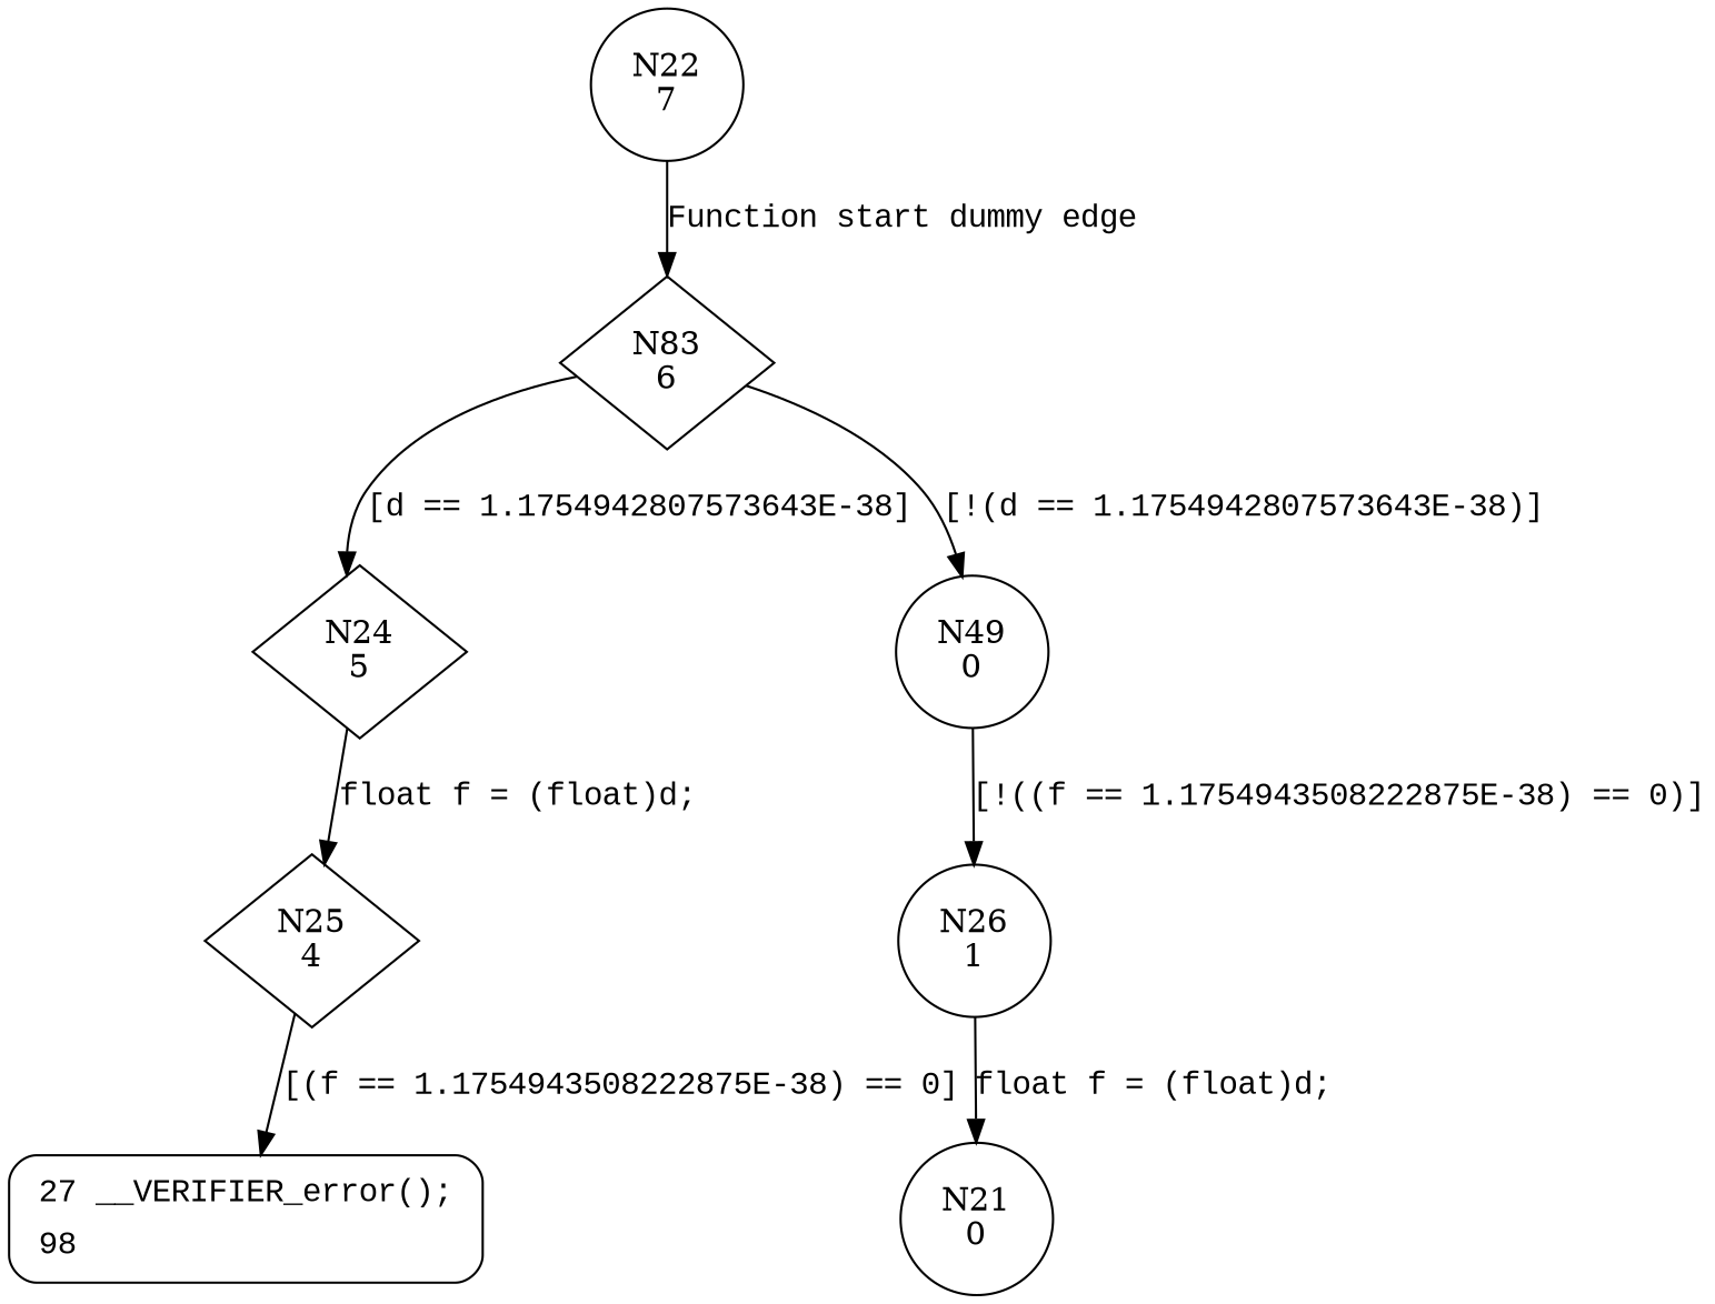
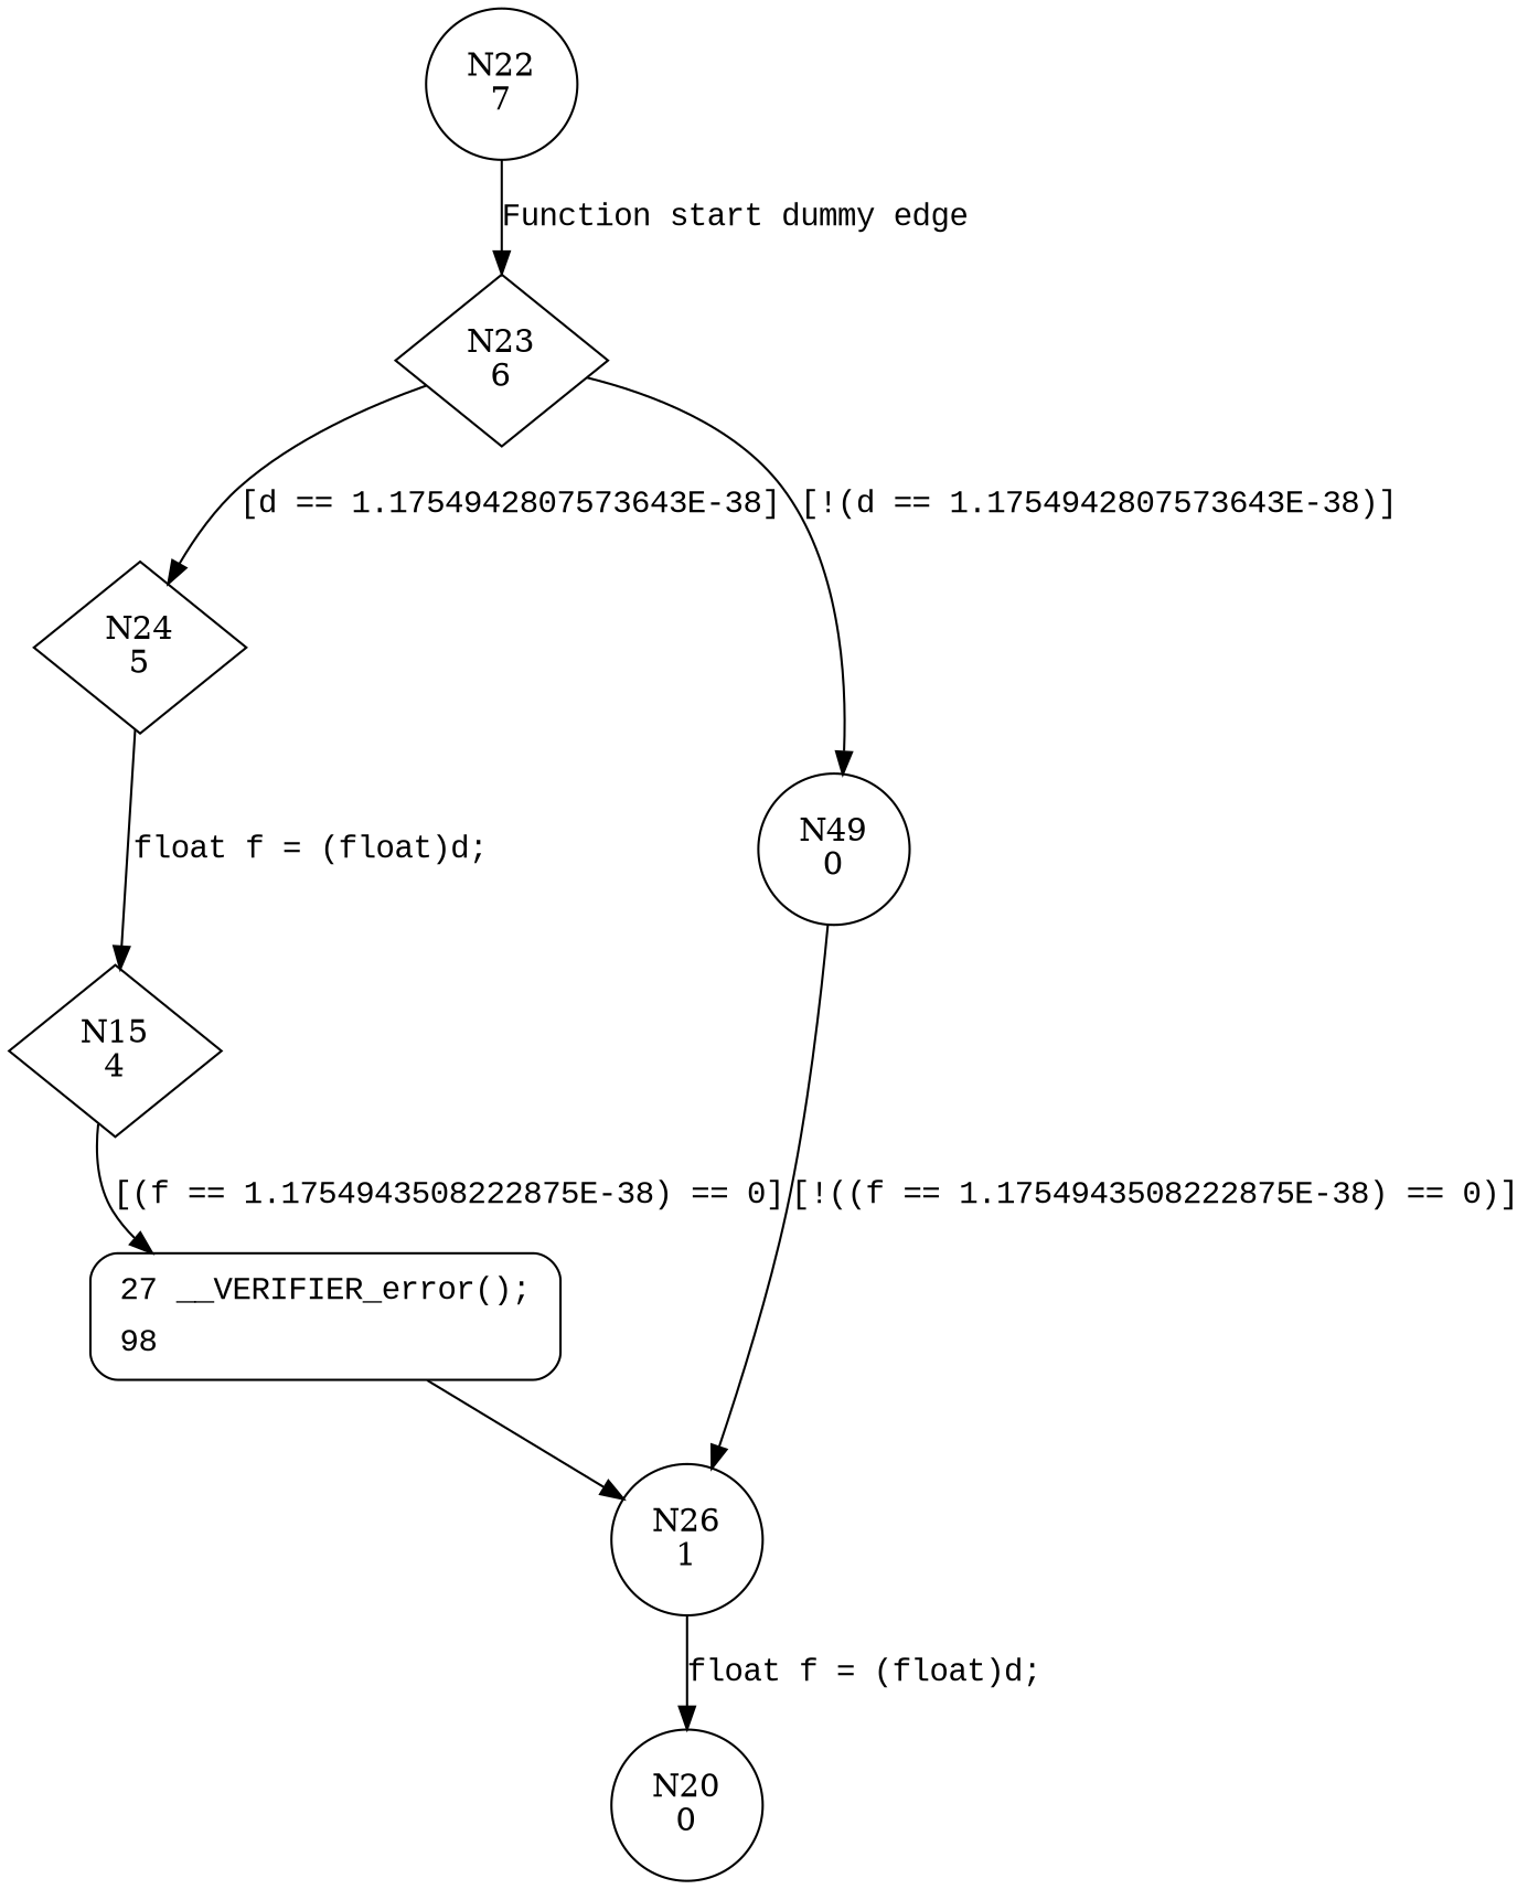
  digraph {
    node [shape=circle]
    edge [fontname="Courier New"]
    n1 [label="N22\n7"]
-   n2 [label="N83\n6" shape=diamond]
+   n2 [label="N23\n6" shape=diamond]
    n3 [label="N24\n5" shape=diamond]
    n4 [label="N49\n0"]
-   n5 [label="N25\n4" shape=diamond]
+   n5 [label="N15\n4" shape=diamond]
    n6 [label="N26\n1"]
    n7 [fillcolor=white fontname="Courier New" label=<<table border="0" cellborder="0" cellpadding="3" bgcolor="white"><tr><td align="right">27</td><td align="left">__VERIFIER_error();</td></tr><tr><td align="right">98</td><td align="left"></td></tr></table>> penwidth=1 shape=Mrecord style="filled,bold"]
-   n8 [label="N21\n0"]
+   n8 [label="N20\n0"]
    n1 -> n2 [label="Function start dummy edge"]
    n2 -> n3 [label="[d == 1.1754942807573643E-38]"]
    n2 -> n4 [label="[!(d == 1.1754942807573643E-38)]"]
    n3 -> n5 [label="float f = (float)d;"]
    n4 -> n6 [label="[!((f == 1.1754943508222875E-38) == 0)]"]
    n5 -> n7 [label="[(f == 1.1754943508222875E-38) == 0]"]
    n6 -> n8 [label="float f = (float)d;"]
+   n7 -> n6 [fontname=""]
  }
